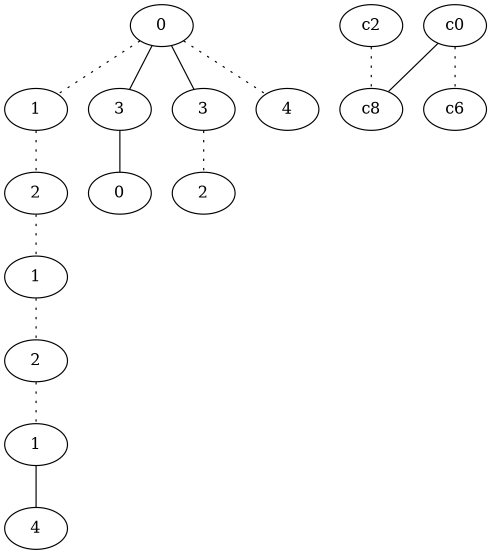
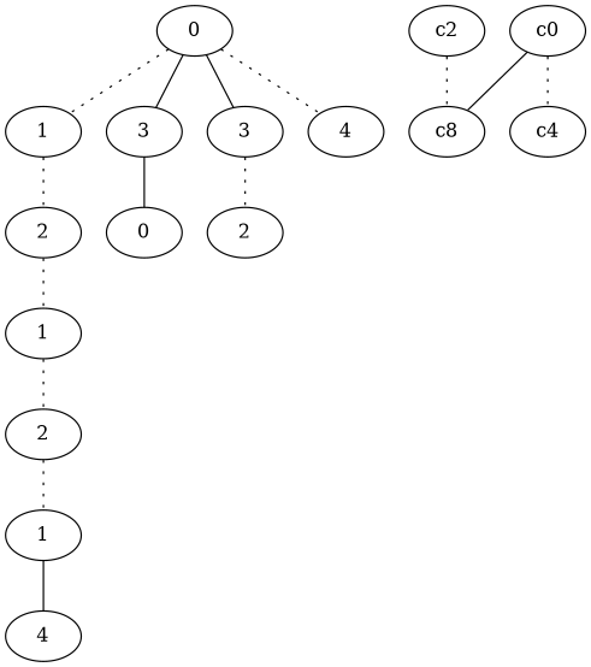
  graph {
    edge [style=dotted]
    n1 [label=0]
    n2 [label=1]
    n3 [label=3]
    n4 [label=3]
    n5 [label=4]
    n6 [label=2]
    n7 [label=0]
    n8 [label=2]
    n9 [label=1]
    n10 [label=2]
    n11 [label=1]
    n12 [label=4]
    n13 [label=c8]
    c0
-   c4 [label=c6]
+   c4
    c2
    n1 -- n2
    n1 -- n3 [style=""]
    n1 -- n4 [style=""]
    n1 -- n5
    n2 -- n6
    n3 -- n7 [style=""]
    n4 -- n8
    n6 -- n9
    n9 -- n10
    n10 -- n11
    n11 -- n12 [style=""]
    c0 -- n13 [style=""]
    c0 -- c4
    c2 -- n13
  }
